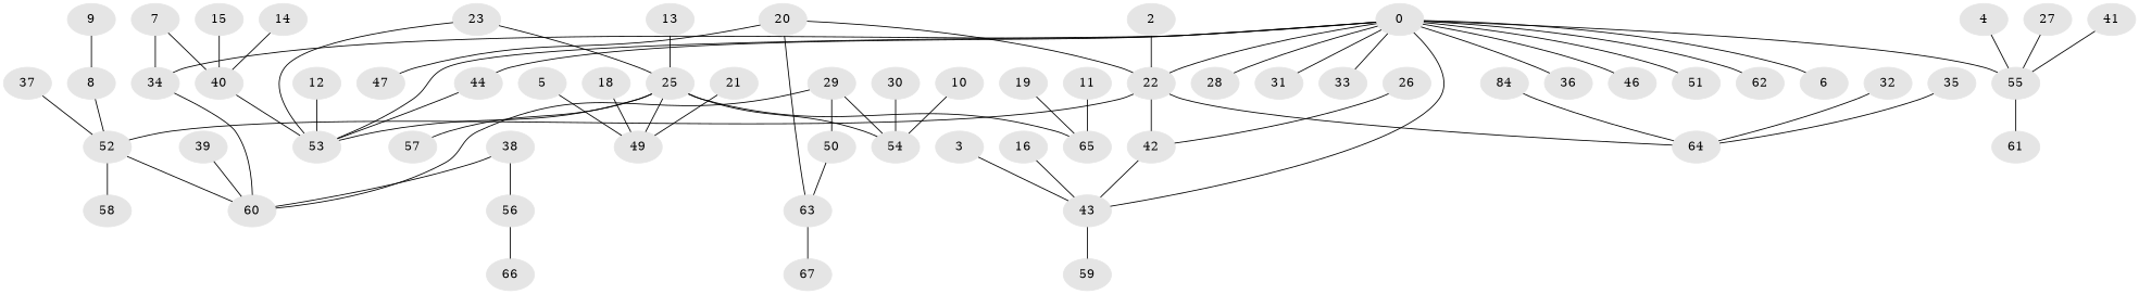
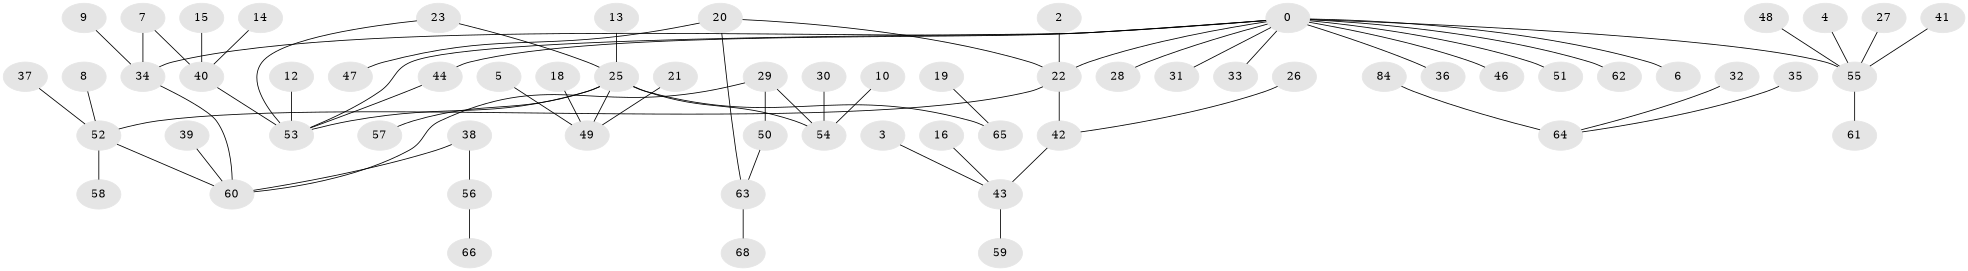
  graph {
    node [color=gray90 style=filled]
    edge [weight=1.0]
    n1 [label=0]
    6
    22
    28
    31
    33
    34
    36
    43
    44
    46
    51
    53
    55
    62
    52
    42
    64
    60
    59
    61
    2
    3
    4
    5
    49
    7
    40
    8
    58
    9
    10
    54
-   11
    65
    12
    13
    25
    57
    14
    15
    16
    18
    19
    20
    47
    63
-   67
+   67 [label=68]
    21
    23
    n51 [label=84]
    26
    27
    29
    50
    30
    32
    35
    37
    38
    56
    66
    39
    41
+   48
    n1 -- 6
    n1 -- 22
    n1 -- 28
    n1 -- 31
    n1 -- 33
    n1 -- 34
    n1 -- 36
-   n1 -- 43
    n1 -- 44
    n1 -- 46
    n1 -- 51
    n1 -- 53
    n1 -- 55
    n1 -- 62
    22 -- 52
    22 -- 42
-   22 -- 64
    34 -- 60
    43 -- 59
    44 -- 53
    55 -- 61
    52 -- 60
    52 -- 58
    42 -- 43
    2 -- 22
    3 -- 43
    4 -- 55
    5 -- 49
    7 -- 34
    7 -- 40
    40 -- 53 [weight=2.0]
    8 -- 52
-   9 -- 8
+   9 -- 34
    10 -- 54
-   11 -- 65
    12 -- 53
    13 -- 25
    25 -- 53
    25 -- 49
    25 -- 54
    25 -- 65
    25 -- 57
    14 -- 40
    15 -- 40
    16 -- 43
    18 -- 49
    19 -- 65
    20 -- 22
    20 -- 47
    20 -- 63
    63 -- 67
    21 -- 49
    23 -- 53
    23 -- 25
    n51 -- 64
    26 -- 42
    27 -- 55
    29 -- 60
    29 -- 54
    29 -- 50
    50 -- 63
    30 -- 54
    32 -- 64
    35 -- 64
    37 -- 52
    38 -- 60
    38 -- 56
    56 -- 66
    39 -- 60
    41 -- 55
+   48 -- 55
  }
